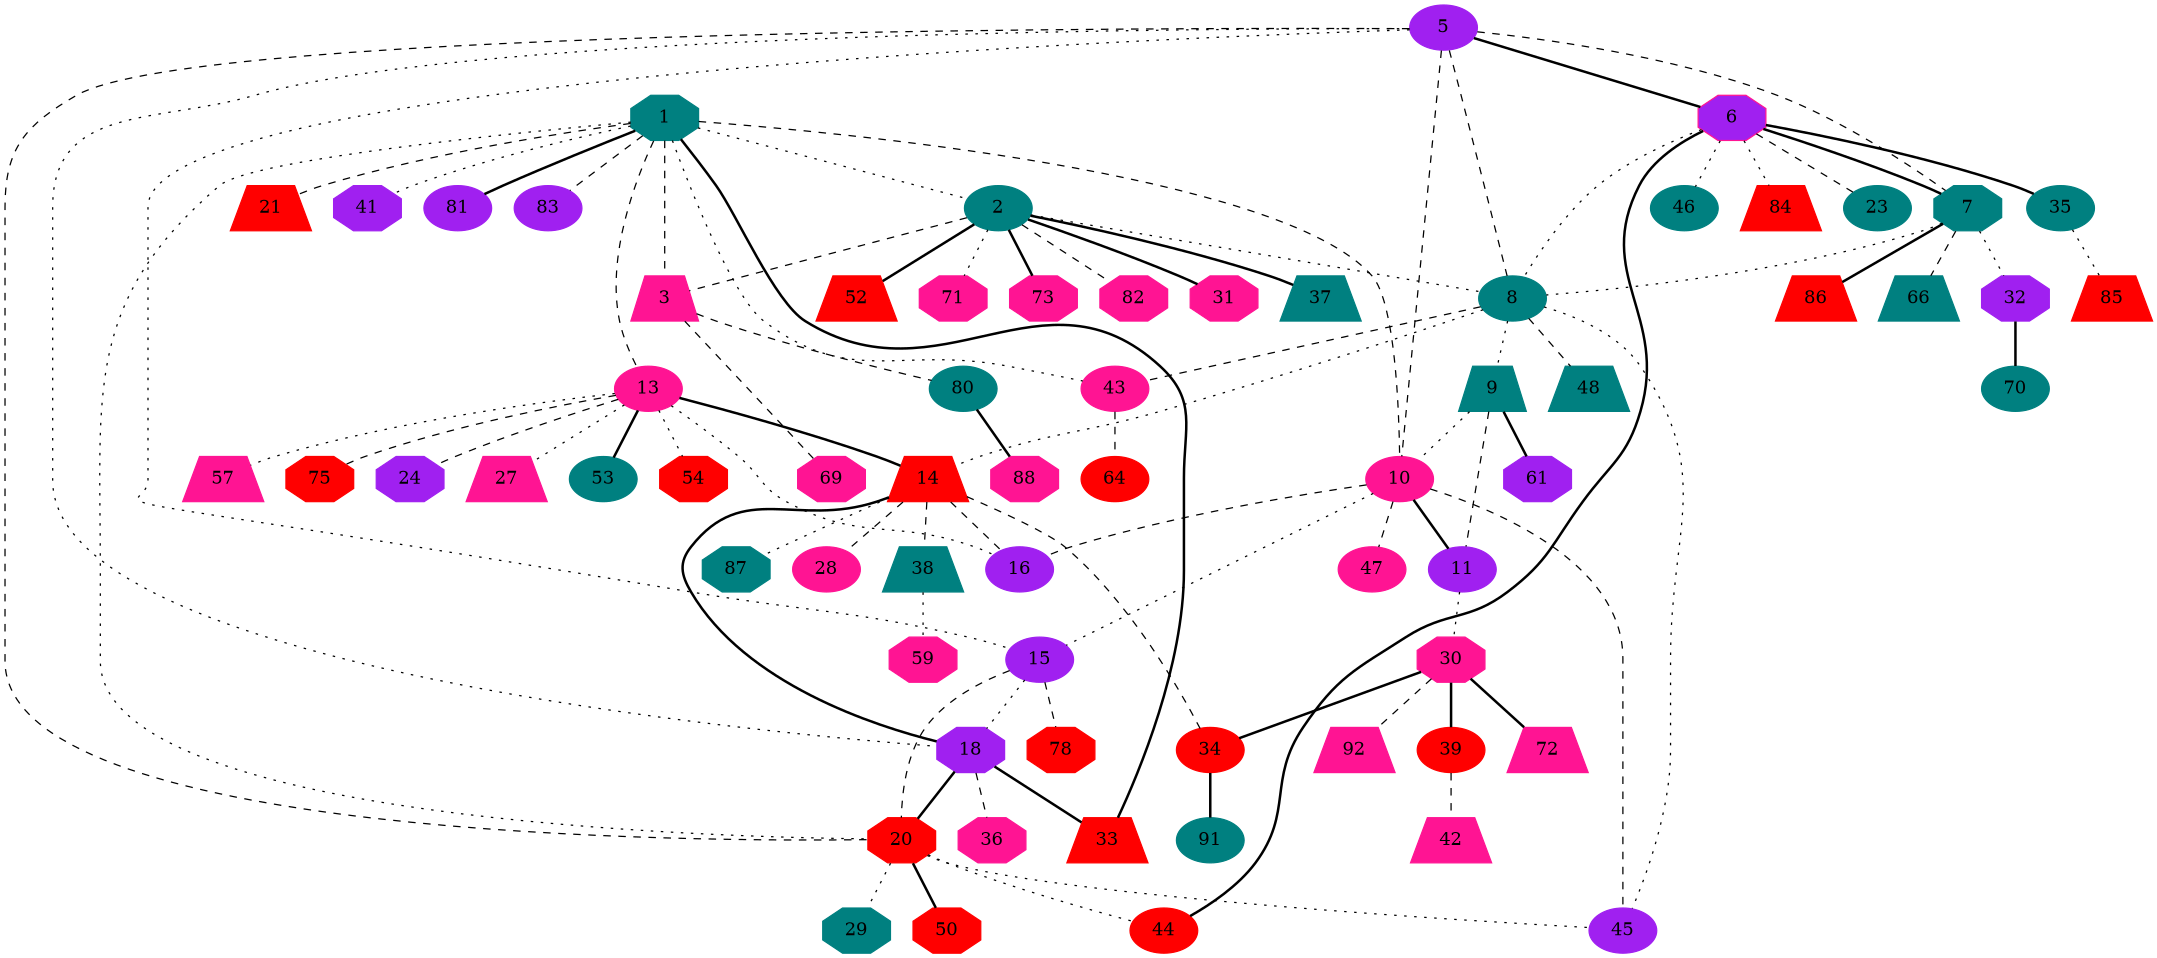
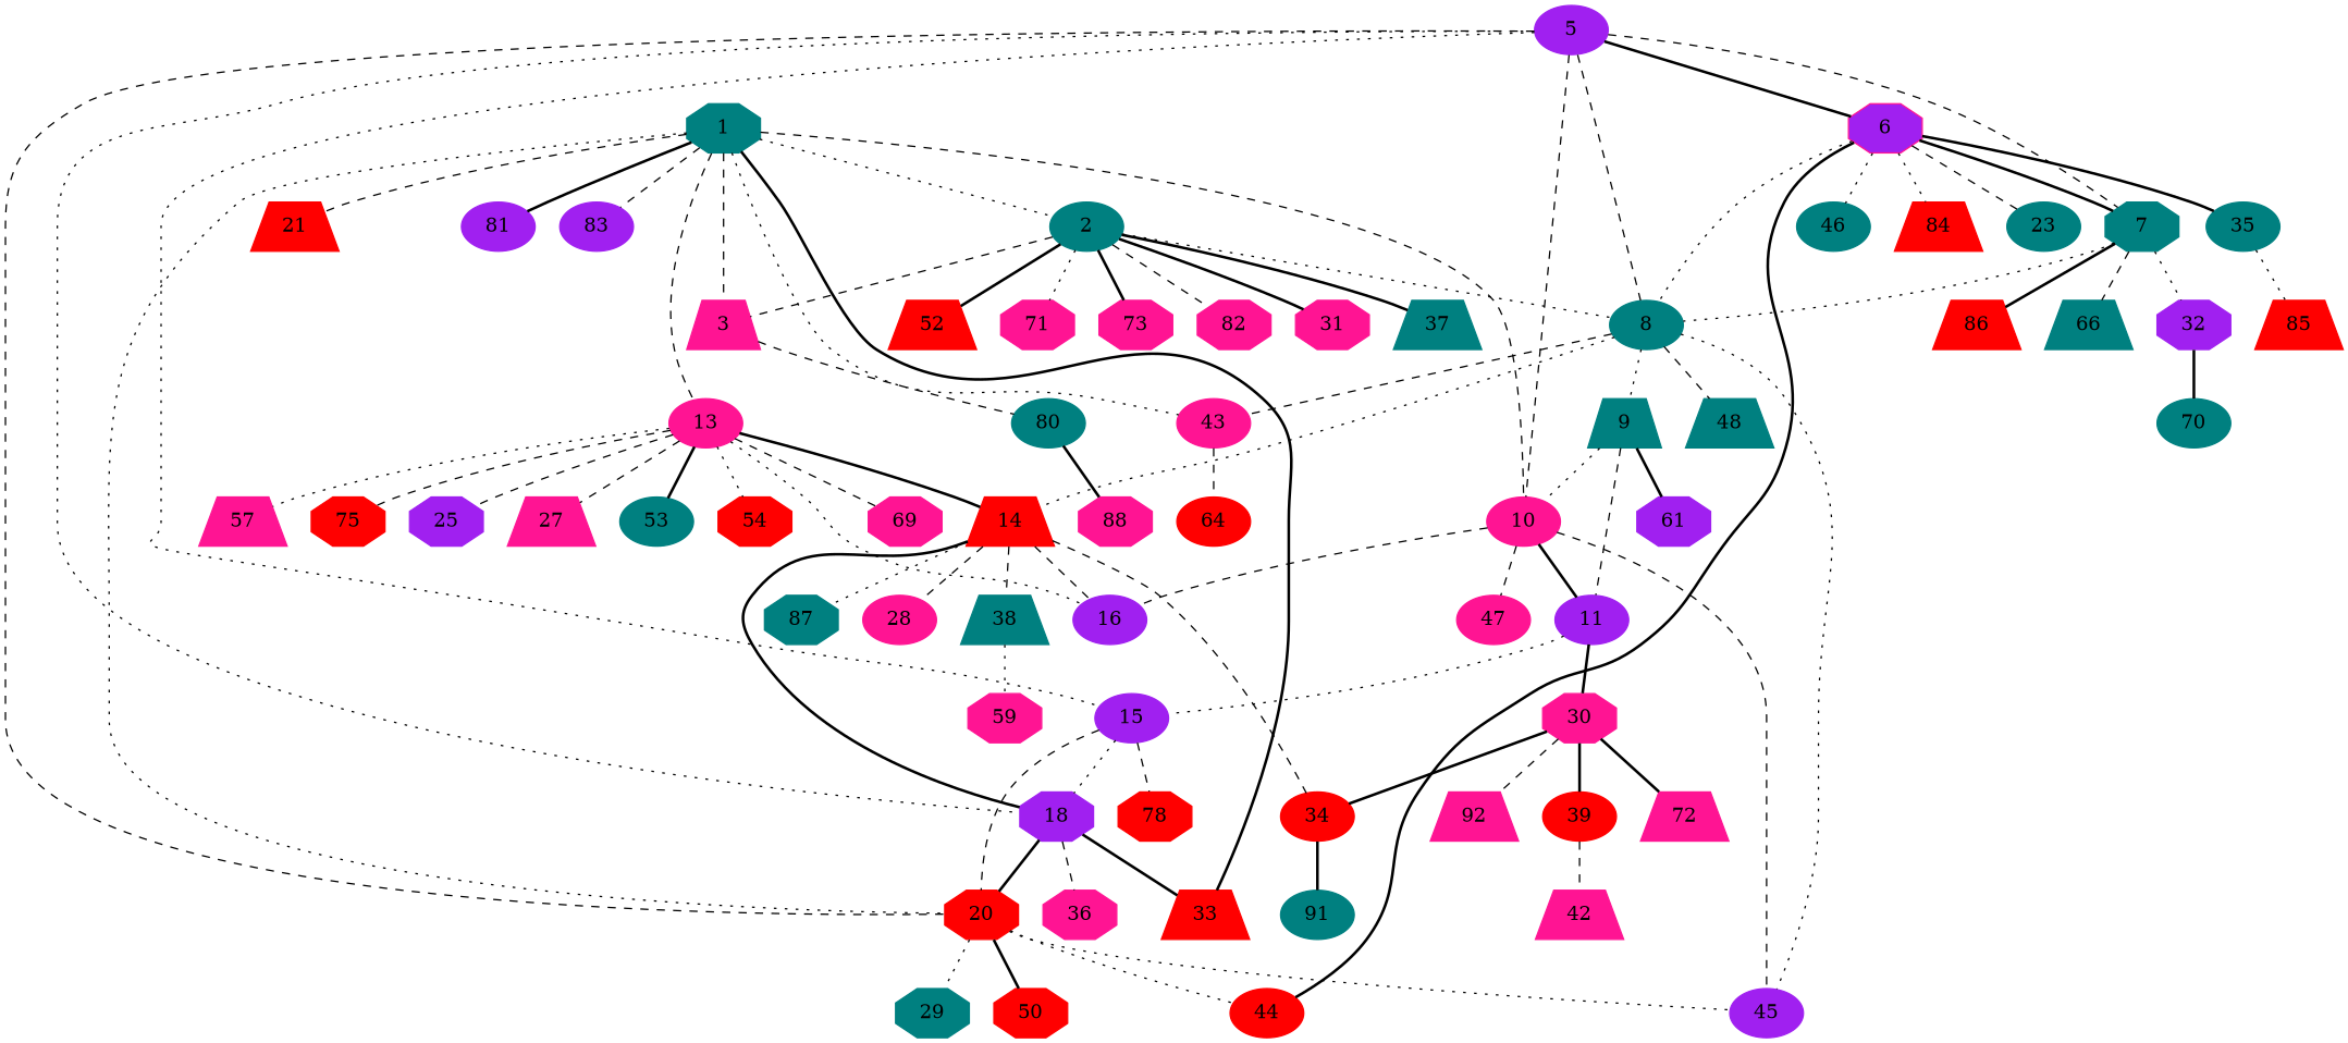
  graph {
    node [color=deeppink shape=ellipse style=filled]
    edge [style=dashed]
    1 [color=teal shape=octagon super="+4"]
    2 [color=teal super="+26"]
    3 [shape=trapezium super="+28"]
    10 [super="+25"]
    13 [super="+15"]
    20 [color=red shape=octagon super="+65"]
    21 [color=red shape=trapezium]
    33 [color=red shape=trapezium]
-   41 [color=purple shape=octagon]
    43 [super="+68"]
    81 [color=purple]
    83 [color=purple]
    8 [color=teal super="+62"]
    31 [shape=octagon]
    37 [color=teal shape=trapezium]
    52 [color=red shape=trapezium]
    71 [shape=octagon]
    73 [shape=octagon]
    82 [shape=octagon]
    69 [shape=octagon]
    80 [color=teal]
    n22 [color=purple label=15 super="+40"]
    45 [color=purple super="+77"]
    11 [color=purple]
    16 [color=purple super="+90"]
    47
    14 [color=red shape=trapezium super="+55"]
-   24 [color=purple shape=octagon super="+93"]
+   24 [color=purple shape=octagon super="+93" label=25]
    27 [shape=trapezium super="+76"]
    53 [color=teal super="+89"]
    54 [color=red shape=octagon]
    57 [shape=trapezium]
    75 [color=red shape=octagon super="+79"]
    44 [color=red]
    29 [color=teal shape=octagon]
    50 [color=red shape=octagon]
    64 [color=red]
    9 [color=teal shape=trapezium super="+12"]
    48 [color=teal shape=trapezium super="+63"]
    88 [shape=octagon]
    5 [color=purple super="+19"]
    6 [fillcolor=purple shape=octagon super="+58"]
    7 [color=teal shape=octagon super="+67"]
    18 [color=purple shape=octagon super="+60"]
    23 [color=teal]
    35 [color=teal]
    46 [color=teal]
    84 [color=red shape=trapezium]
    32 [color=purple shape=octagon]
    66 [color=teal shape=trapezium]
    86 [color=red shape=trapezium]
    78 [color=red shape=octagon]
    36 [shape=octagon]
    85 [color=red shape=trapezium]
    70 [color=teal]
    61 [color=purple shape=octagon]
    n57 [label=28]
    34 [color=red super="+56"]
    38 [color=teal shape=trapezium]
    87 [color=teal shape=octagon]
    30 [shape=octagon super="+51"]
    39 [color=red super="+49"]
    72 [shape=trapezium super="+74"]
    92 [shape=trapezium]
    91 [color=teal]
    59 [shape=octagon]
    42 [shape=trapezium]
    1 -- 2 [style=dotted weight=2]
    1 -- 3 [weight=2]
    1 -- 10
    1 -- 13
    1 -- 20 [style=dotted]
    1 -- 21
    1 -- 33 [style=bold]
-   1 -- 41 [style=dotted]
    1 -- 43 [style=dotted]
    1 -- 81 [style=bold]
    1 -- 83
    2 -- 3
    2 -- 8 [style=dotted]
    2 -- 31 [style=bold]
    2 -- 37 [style=bold]
    2 -- 52 [style=bold]
    2 -- 71 [style=dotted]
    2 -- 73 [style=bold]
    2 -- 82
-   3 -- 69
+   13 -- 69
    3 -- 80
-   10 -- n22 [style=dotted]
+   11 -- n22 [style=dotted]
    10 -- 45
    10 -- 11 [style=bold]
    10 -- 16
    10 -- 47
    13 -- 16 [style=dotted weight=2]
    13 -- 14 [style=bold weight=2]
    13 -- 24
-   13 -- 27 [style=dotted]
+   13 -- 27
    13 -- 53 [style=bold]
    13 -- 54 [style=dotted]
    13 -- 57 [style=dotted]
    13 -- 75
    20 -- 45 [style=dotted]
    20 -- 44 [style=dotted]
    20 -- 29 [style=dotted]
    20 -- 50 [style=bold]
    43 -- 64
    8 -- 43
    8 -- 45 [style=dotted]
    8 -- 14 [style=dotted]
    8 -- 9 [style=dotted]
    8 -- 48
    80 -- 88 [style=bold]
    n22 -- 20
    n22 -- 18 [style=dotted]
    n22 -- 78
-   11 -- 30 [style=dotted]
+   11 -- 30 [style=bold]
    14 -- 16
    14 -- 18 [style=bold]
    14 -- n57
    14 -- 34
    14 -- 38
    14 -- 87 [style=dotted]
    9 -- 10 [style=dotted weight=2]
    9 -- 11 [weight=2]
    9 -- 61 [style=bold]
    5 -- 10
    5 -- 20
    5 -- 8
    5 -- n22 [style=dotted]
    5 -- 6 [style=bold]
    5 -- 7
    5 -- 18 [style=dotted]
    6 -- 8 [style=dotted]
    6 -- 44 [style=bold]
    6 -- 7 [style=bold]
    6 -- 23
    6 -- 35 [style=bold]
    6 -- 46 [style=dotted]
    6 -- 84 [style=dotted]
    7 -- 8 [style=dotted]
    7 -- 32 [style=dotted]
    7 -- 66
    7 -- 86 [style=bold]
    18 -- 20 [style=bold]
    18 -- 33 [style=bold]
    18 -- 36
    35 -- 85 [style=dotted]
    32 -- 70 [style=bold]
    34 -- 91 [style=bold]
    38 -- 59 [style=dotted]
    30 -- 34 [style=bold]
    30 -- 39 [style=bold]
    30 -- 72 [style=bold]
    30 -- 92
    39 -- 42
  }
